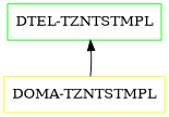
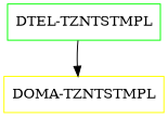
  digraph {
    node [shape=box]
    "DTEL-TZNTSTMPL" [color=green]
    "DOMA-TZNTSTMPL" [color=yellow]
-   "DOMA-TZNTSTMPL" -> "DTEL-TZNTSTMPL"
+   "DTEL-TZNTSTMPL" -> "DOMA-TZNTSTMPL"
  }
